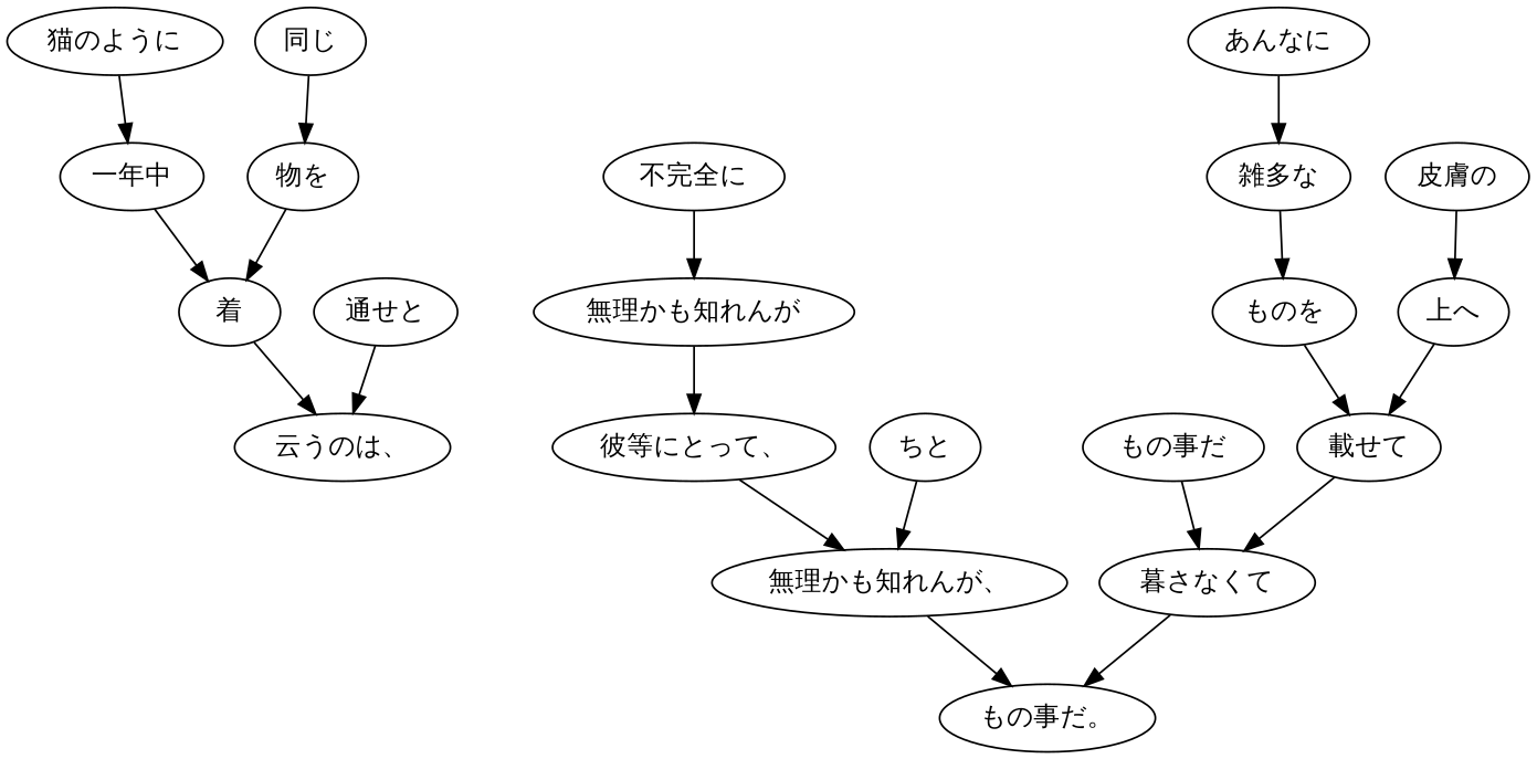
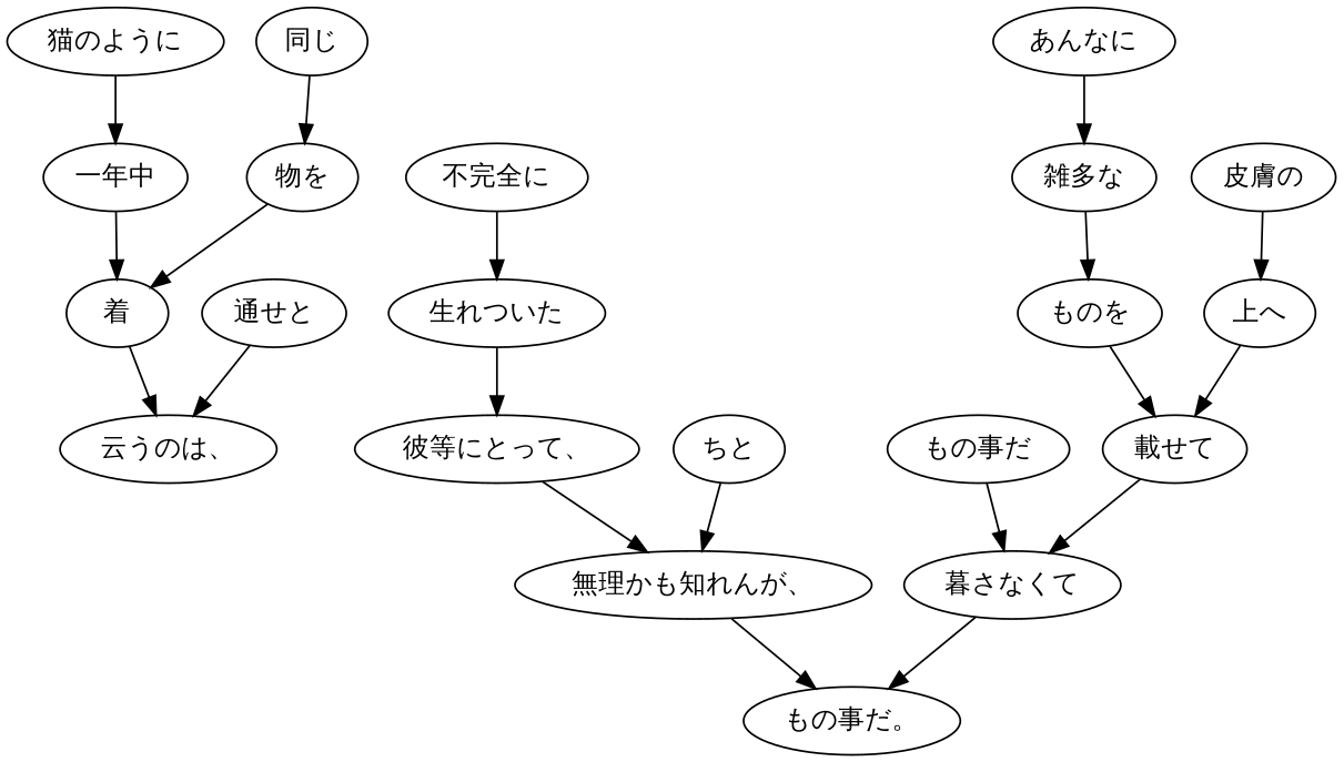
  digraph {
    n1 [label="猫のように"]
    n2 [label="一年中"]
    n3 [label="着"]
    n4 [label="云うのは、"]
    n5 [label="同じ"]
    n6 [label="物を"]
    n7 [label="通せと"]
    n8 [label="もの事だ。"]
    n9 [label="不完全に"]
-   n10 [label="無理かも知れんが"]
+   n10 [label="生れついた"]
    n11 [label="彼等にとって、"]
    n12 [label="無理かも知れんが、"]
    n13 [label="ちと"]
    n14 [label="もの事だ"]
    n15 [label="暮さなくて"]
    n16 [label="あんなに"]
    n17 [label="雑多な"]
    n18 [label="ものを"]
    n19 [label="載せて"]
    n20 [label="皮膚の"]
    n21 [label="上へ"]
    n1 -> n2
    n2 -> n3
    n3 -> n4
    n5 -> n6
    n6 -> n3
    n7 -> n4
    n9 -> n10
    n10 -> n11
    n11 -> n12
    n12 -> n8
    n13 -> n12
    n14 -> n15
    n15 -> n8
    n16 -> n17
    n17 -> n18
    n18 -> n19
    n19 -> n15
    n20 -> n21
    n21 -> n19
  }
